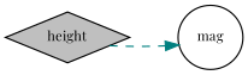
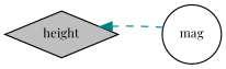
  digraph {
    rankdir=LR
    fontname="Playfair Display"
    node [color=black fontname="Playfair Display" fontsize=10]
    n1 [fillcolor=grey75 fontcolor=black height=0.2 label=height shape=diamond style=filled width=0.4]
    n2 [height=0.2 label=mag shape=circle width=0.4]
-   n1 -> n2 [color=teal fontname="Playfair Display" fontsize=10 labelfontname=Helvetica labelfontsize=10 style=dashed arrowhead=normal]
+   n2 -> n1 [color=teal fontname="Playfair Display" fontsize=10 labelfontname=Helvetica labelfontsize=10 style=dashed arrowhead=normal]
  }
